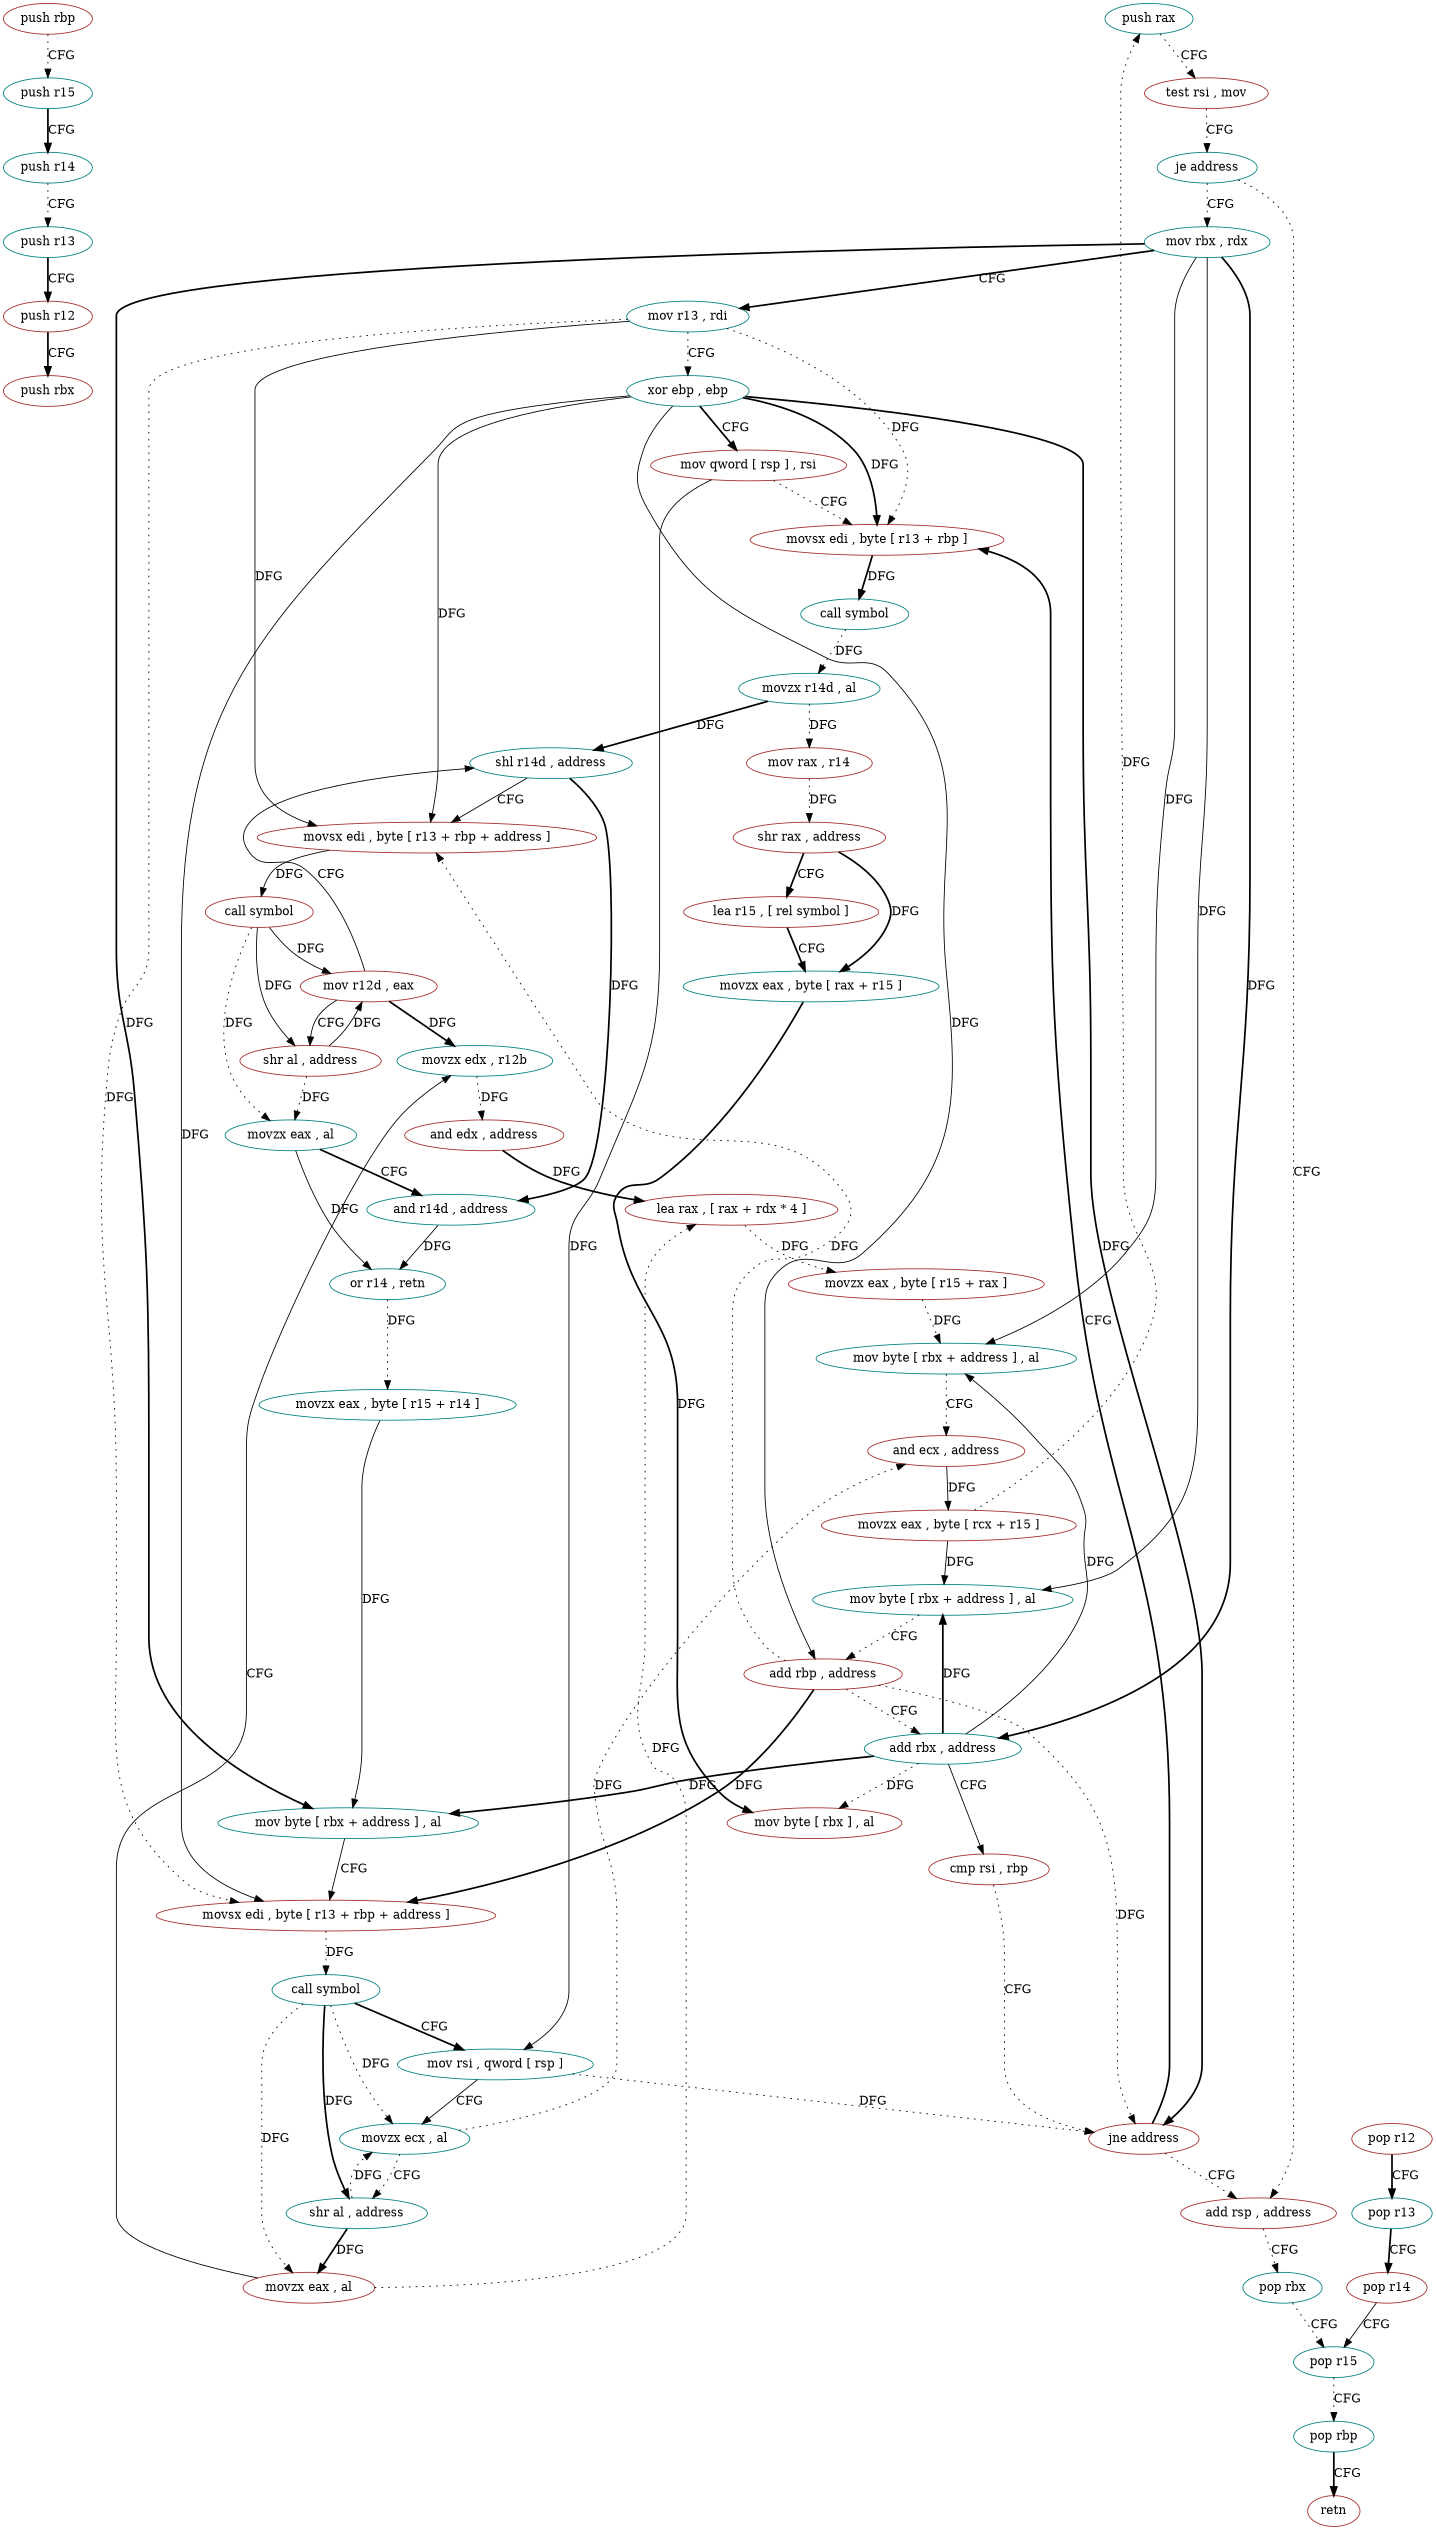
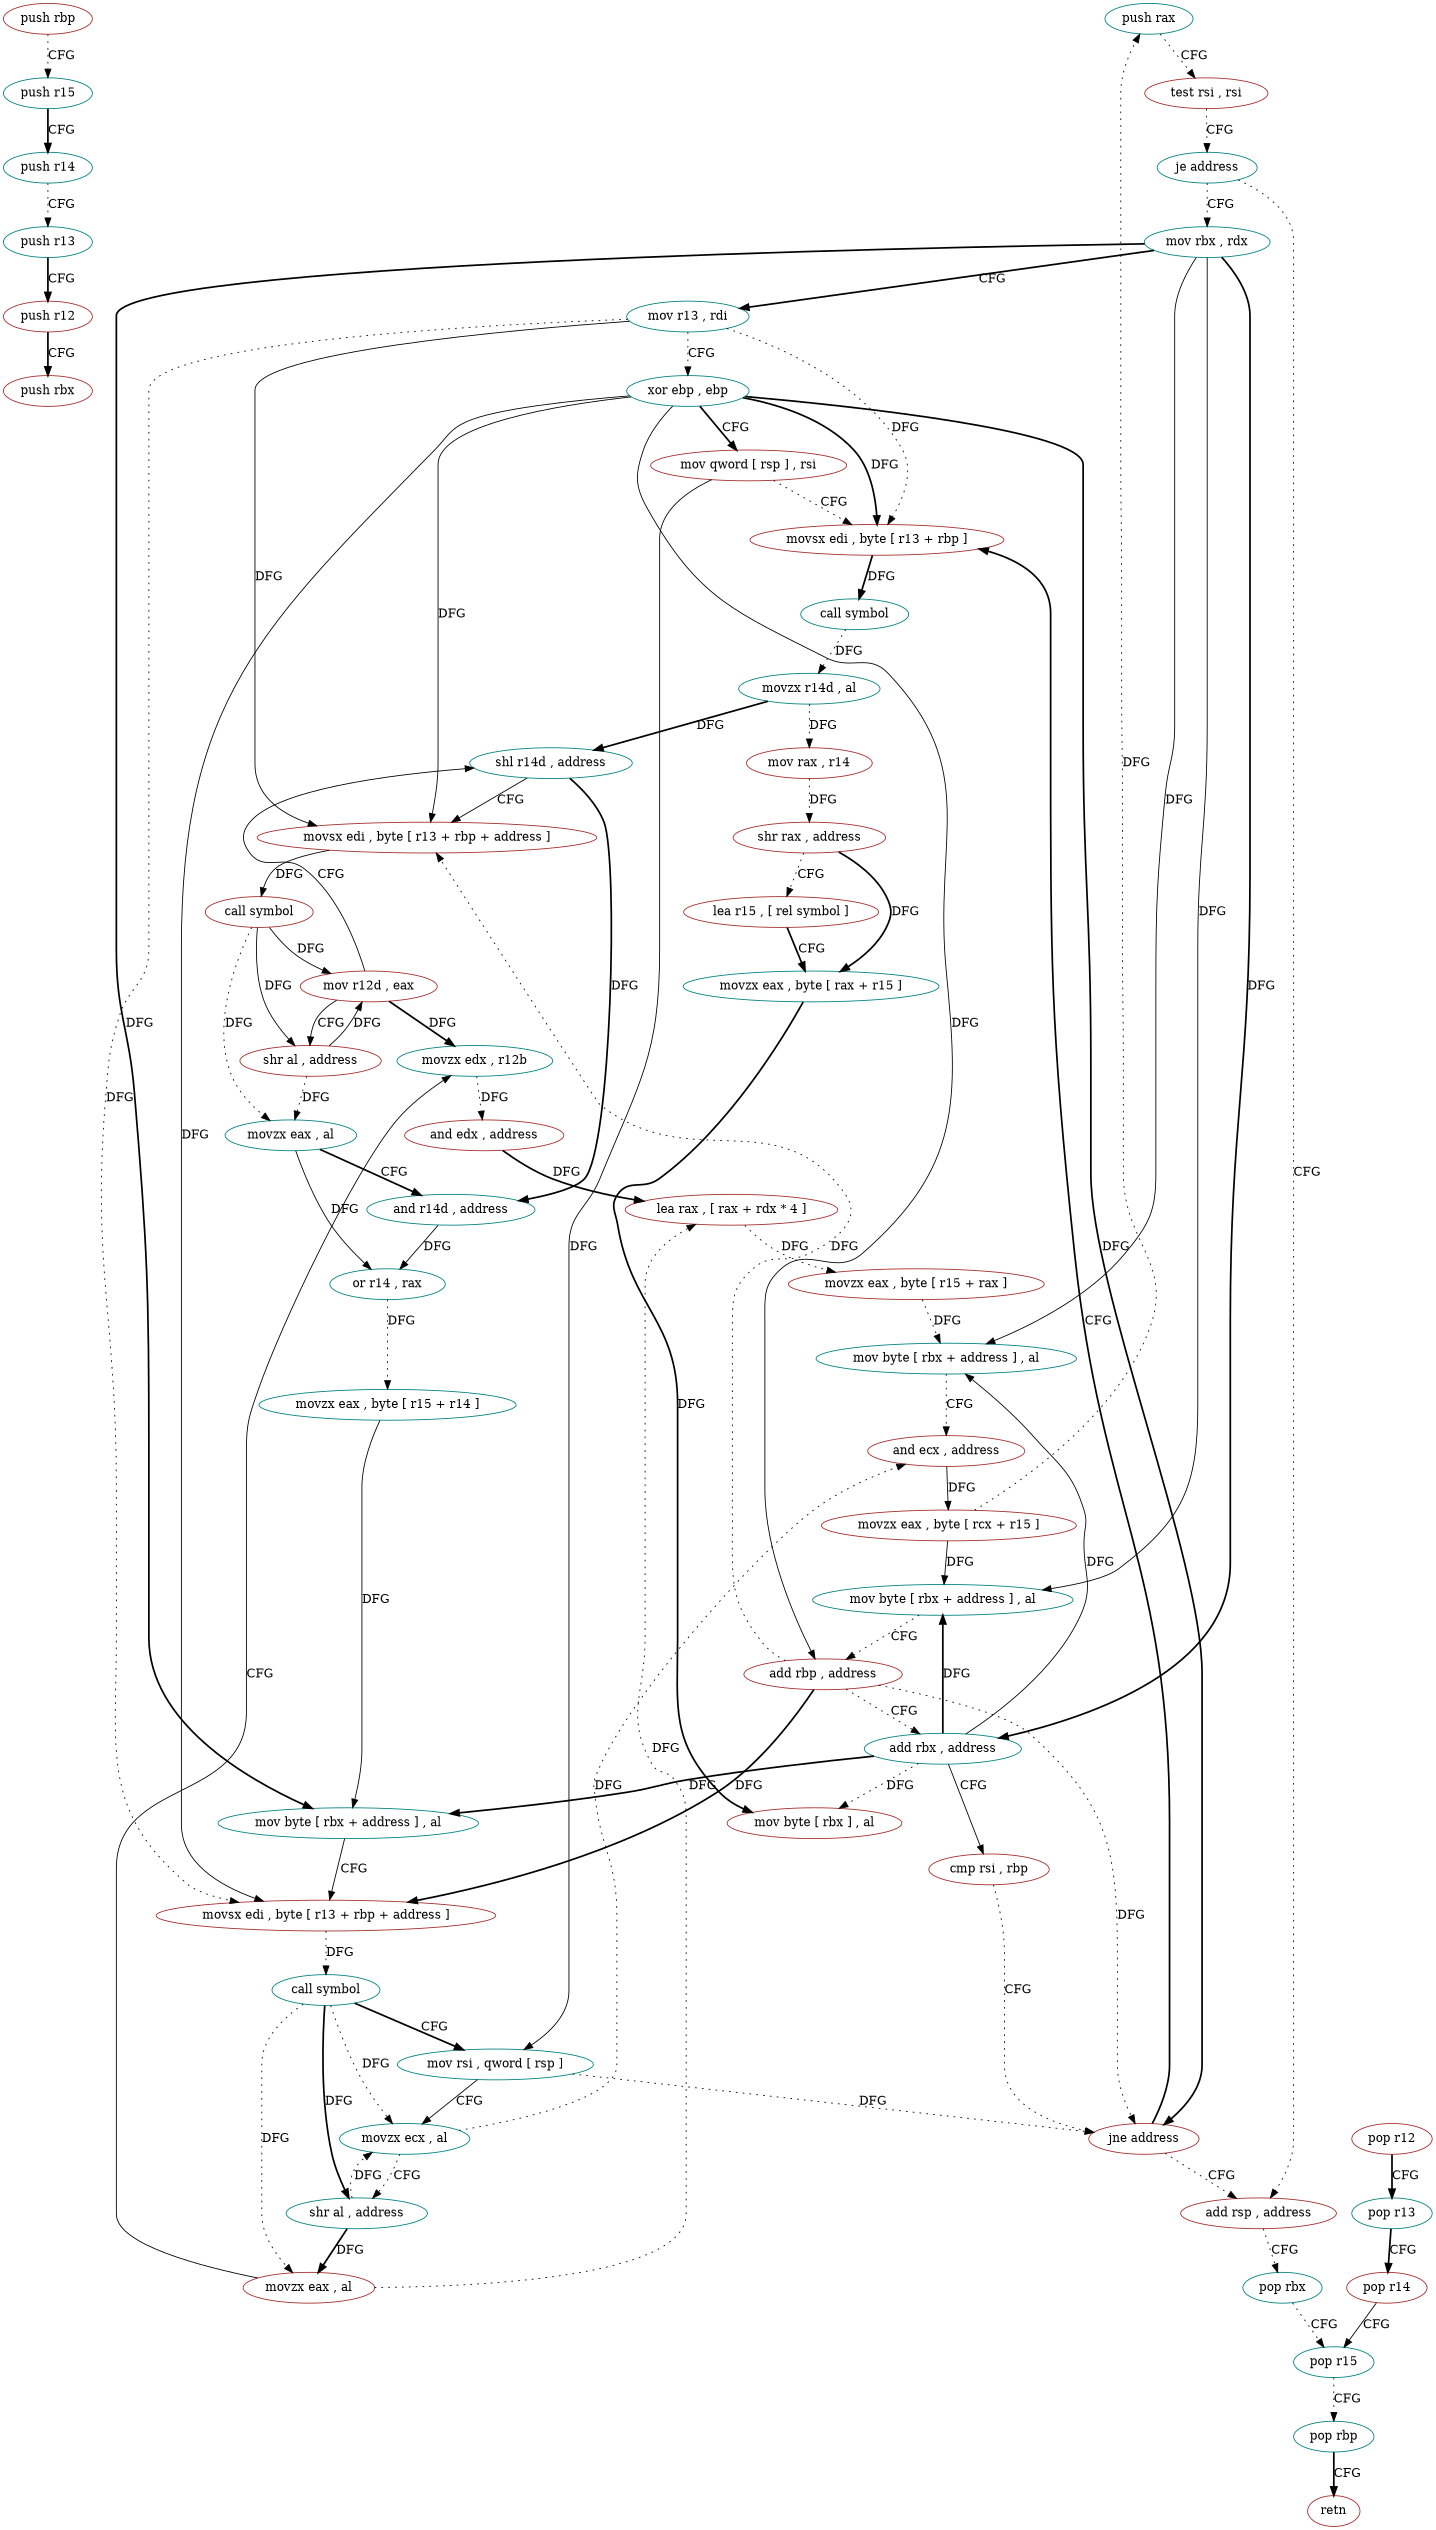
  digraph {
    node [color=teal]
    edge [style=dotted]
    n1 [color=brown label="push rbp"]
    n2 [label="push r15"]
    n3 [label="push r14"]
    n4 [label="push r13"]
    n5 [color=brown label="push r12"]
    n6 [color=brown label="push rbx"]
    n7 [label="push rax"]
-   n8 [color=brown label="test rsi , mov"]
+   n8 [color=brown label="test rsi , rsi"]
    n9 [label="je address"]
    n10 [color=brown label="add rsp , address"]
    n11 [label="mov rbx , rdx"]
    n12 [label="pop rbx"]
    n13 [label="mov r13 , rdi"]
    n14 [label="mov byte [ rbx + address ] , al"]
    n15 [label="mov byte [ rbx + address ] , al"]
    n16 [label="mov byte [ rbx + address ] , al"]
    n17 [label="add rbx , address"]
    n18 [label="pop r15"]
    n19 [label="xor ebp , ebp"]
    n20 [color=brown label="movsx edi , byte [ r13 + rbp ]"]
    n21 [color=brown label="movsx edi , byte [ r13 + rbp + address ]"]
    n22 [color=brown label="movsx edi , byte [ r13 + rbp + address ]"]
    n23 [color=brown label="mov byte [ rbx ] , al"]
    n24 [color=brown label="and ecx , address"]
    n25 [color=brown label="add rbp , address"]
    n26 [color=brown label="cmp rsi , rbp"]
    n27 [color=brown label="pop r12"]
    n28 [label="pop r13"]
    n29 [color=brown label="pop r14"]
    n30 [label="pop rbp"]
    n31 [color=brown label=retn]
    n32 [color=brown label="mov qword [ rsp ] , rsi"]
    n33 [color=brown label="jne address"]
    n34 [label="call symbol"]
    n35 [color=brown label="call symbol"]
    n36 [label="call symbol"]
    n37 [label="mov rsi , qword [ rsp ]"]
    n38 [label="movzx ecx , al"]
    n39 [label="movzx r14d , al"]
    n40 [color=brown label="mov rax , r14"]
    n41 [label="shl r14d , address"]
    n42 [color=brown label="shr rax , address"]
    n43 [label="and r14d , address"]
    n44 [color=brown label="lea r15 , [ rel symbol ]"]
    n45 [label="movzx eax , byte [ rax + r15 ]"]
-   n46 [label="or r14 , retn"]
+   n46 [label="or r14 , rax"]
    n47 [color=brown label="mov r12d , eax"]
    n48 [color=brown label="shr al , address"]
    n49 [label="movzx eax , al"]
    n50 [label="movzx edx , r12b"]
    n51 [color=brown label="and edx , address"]
    n52 [label="movzx eax , byte [ r15 + r14 ]"]
    n53 [label="shr al , address"]
    n54 [color=brown label="movzx eax , al"]
    n55 [color=brown label="lea rax , [ rax + rdx * 4 ]"]
    n56 [color=brown label="movzx eax , byte [ rcx + r15 ]"]
    n57 [color=brown label="movzx eax , byte [ r15 + rax ]"]
    n1 -> n2 [label=CFG]
    n2 -> n3 [label=CFG style=bold]
    n3 -> n4 [label=CFG]
    n4 -> n5 [label=CFG style=bold]
    n5 -> n6 [label=CFG style=bold]
    n7 -> n8 [label=CFG]
    n8 -> n9 [label=CFG]
    n9 -> n10 [label=CFG]
    n9 -> n11 [label=CFG]
    n10 -> n12 [label=CFG]
    n11 -> n13 [label=CFG style=bold]
    n11 -> n14 [label=DFG style=bold]
    n11 -> n15 [label=DFG style=solid]
    n11 -> n16 [label=DFG style=solid]
    n11 -> n17 [label=DFG style=bold]
    n12 -> n18 [label=CFG]
    n13 -> n19 [label=CFG]
    n13 -> n20 [label=DFG]
    n13 -> n21 [label=DFG style=solid]
    n13 -> n22 [label=DFG]
    n14 -> n22 [label=CFG style=solid]
    n15 -> n24 [label=CFG]
    n16 -> n25 [label=CFG]
    n17 -> n14 [label=DFG style=bold]
    n17 -> n15 [label=DFG style=solid]
    n17 -> n16 [label=DFG style=bold]
    n17 -> n23 [label=DFG]
    n17 -> n26 [label=CFG style=solid]
    n18 -> n30 [label=CFG]
    n19 -> n20 [label=DFG style=bold]
    n19 -> n21 [label=DFG style=solid]
    n19 -> n22 [label=DFG style=solid]
    n19 -> n25 [label=DFG style=solid]
    n19 -> n32 [label=CFG style=bold]
    n19 -> n33 [label=DFG style=bold]
    n20 -> n34 [label=DFG style=bold]
    n21 -> n35 [label=DFG style=solid]
    n22 -> n36 [label=DFG]
    n24 -> n56 [label=DFG style=solid]
    n25 -> n17 [label=CFG]
    n25 -> n21 [label=DFG]
    n25 -> n22 [label=DFG style=bold]
    n25 -> n33 [label=DFG]
    n26 -> n33 [label=CFG]
    n27 -> n28 [label=CFG style=bold]
    n28 -> n29 [label=CFG style=bold]
    n29 -> n18 [label=CFG style=solid]
    n30 -> n31 [label=CFG style=bold]
    n32 -> n20 [label=CFG]
    n32 -> n37 [label=DFG style=solid]
    n33 -> n10 [label=CFG]
    n33 -> n20 [label=CFG style=bold]
    n34 -> n39 [label=DFG]
    n35 -> n47 [label=DFG style=solid]
    n35 -> n48 [label=DFG style=solid]
    n35 -> n49 [label=DFG]
    n36 -> n37 [label=CFG style=bold]
    n36 -> n38 [label=DFG]
    n36 -> n53 [label=DFG style=bold]
    n36 -> n54 [label=DFG]
    n37 -> n33 [label=DFG]
    n37 -> n38 [label=CFG style=solid]
    n38 -> n24 [label=DFG]
    n38 -> n53 [label=CFG]
    n39 -> n40 [label=DFG]
    n39 -> n41 [label=DFG style=bold]
    n40 -> n42 [label=DFG]
    n41 -> n21 [label=CFG style=solid]
    n41 -> n43 [label=DFG style=bold]
-   n42 -> n44 [label=CFG style=bold]
+   n42 -> n44 [label=CFG]
    n42 -> n45 [label=DFG style=bold]
    n43 -> n46 [label=DFG style=solid]
    n44 -> n45 [label=CFG style=bold]
    n45 -> n23 [label=DFG style=bold]
    n46 -> n52 [label=DFG]
    n47 -> n41 [label=CFG style=solid]
    n47 -> n48 [label=CFG style=solid]
    n47 -> n50 [label=DFG style=bold]
    n48 -> n47 [label=DFG style=solid]
    n48 -> n49 [label=DFG]
    n49 -> n43 [label=CFG style=bold]
    n49 -> n46 [label=DFG style=solid]
    n50 -> n51 [label=DFG]
    n51 -> n55 [label=DFG style=bold]
    n52 -> n14 [label=DFG style=solid]
    n53 -> n38 [label=DFG]
    n53 -> n54 [label=DFG style=bold]
    n54 -> n50 [label=CFG style=solid]
    n54 -> n55 [label=DFG]
    n55 -> n57 [label=DFG]
    n56 -> n7 [label=DFG]
    n56 -> n16 [label=DFG style=solid]
    n57 -> n15 [label=DFG]
  }
